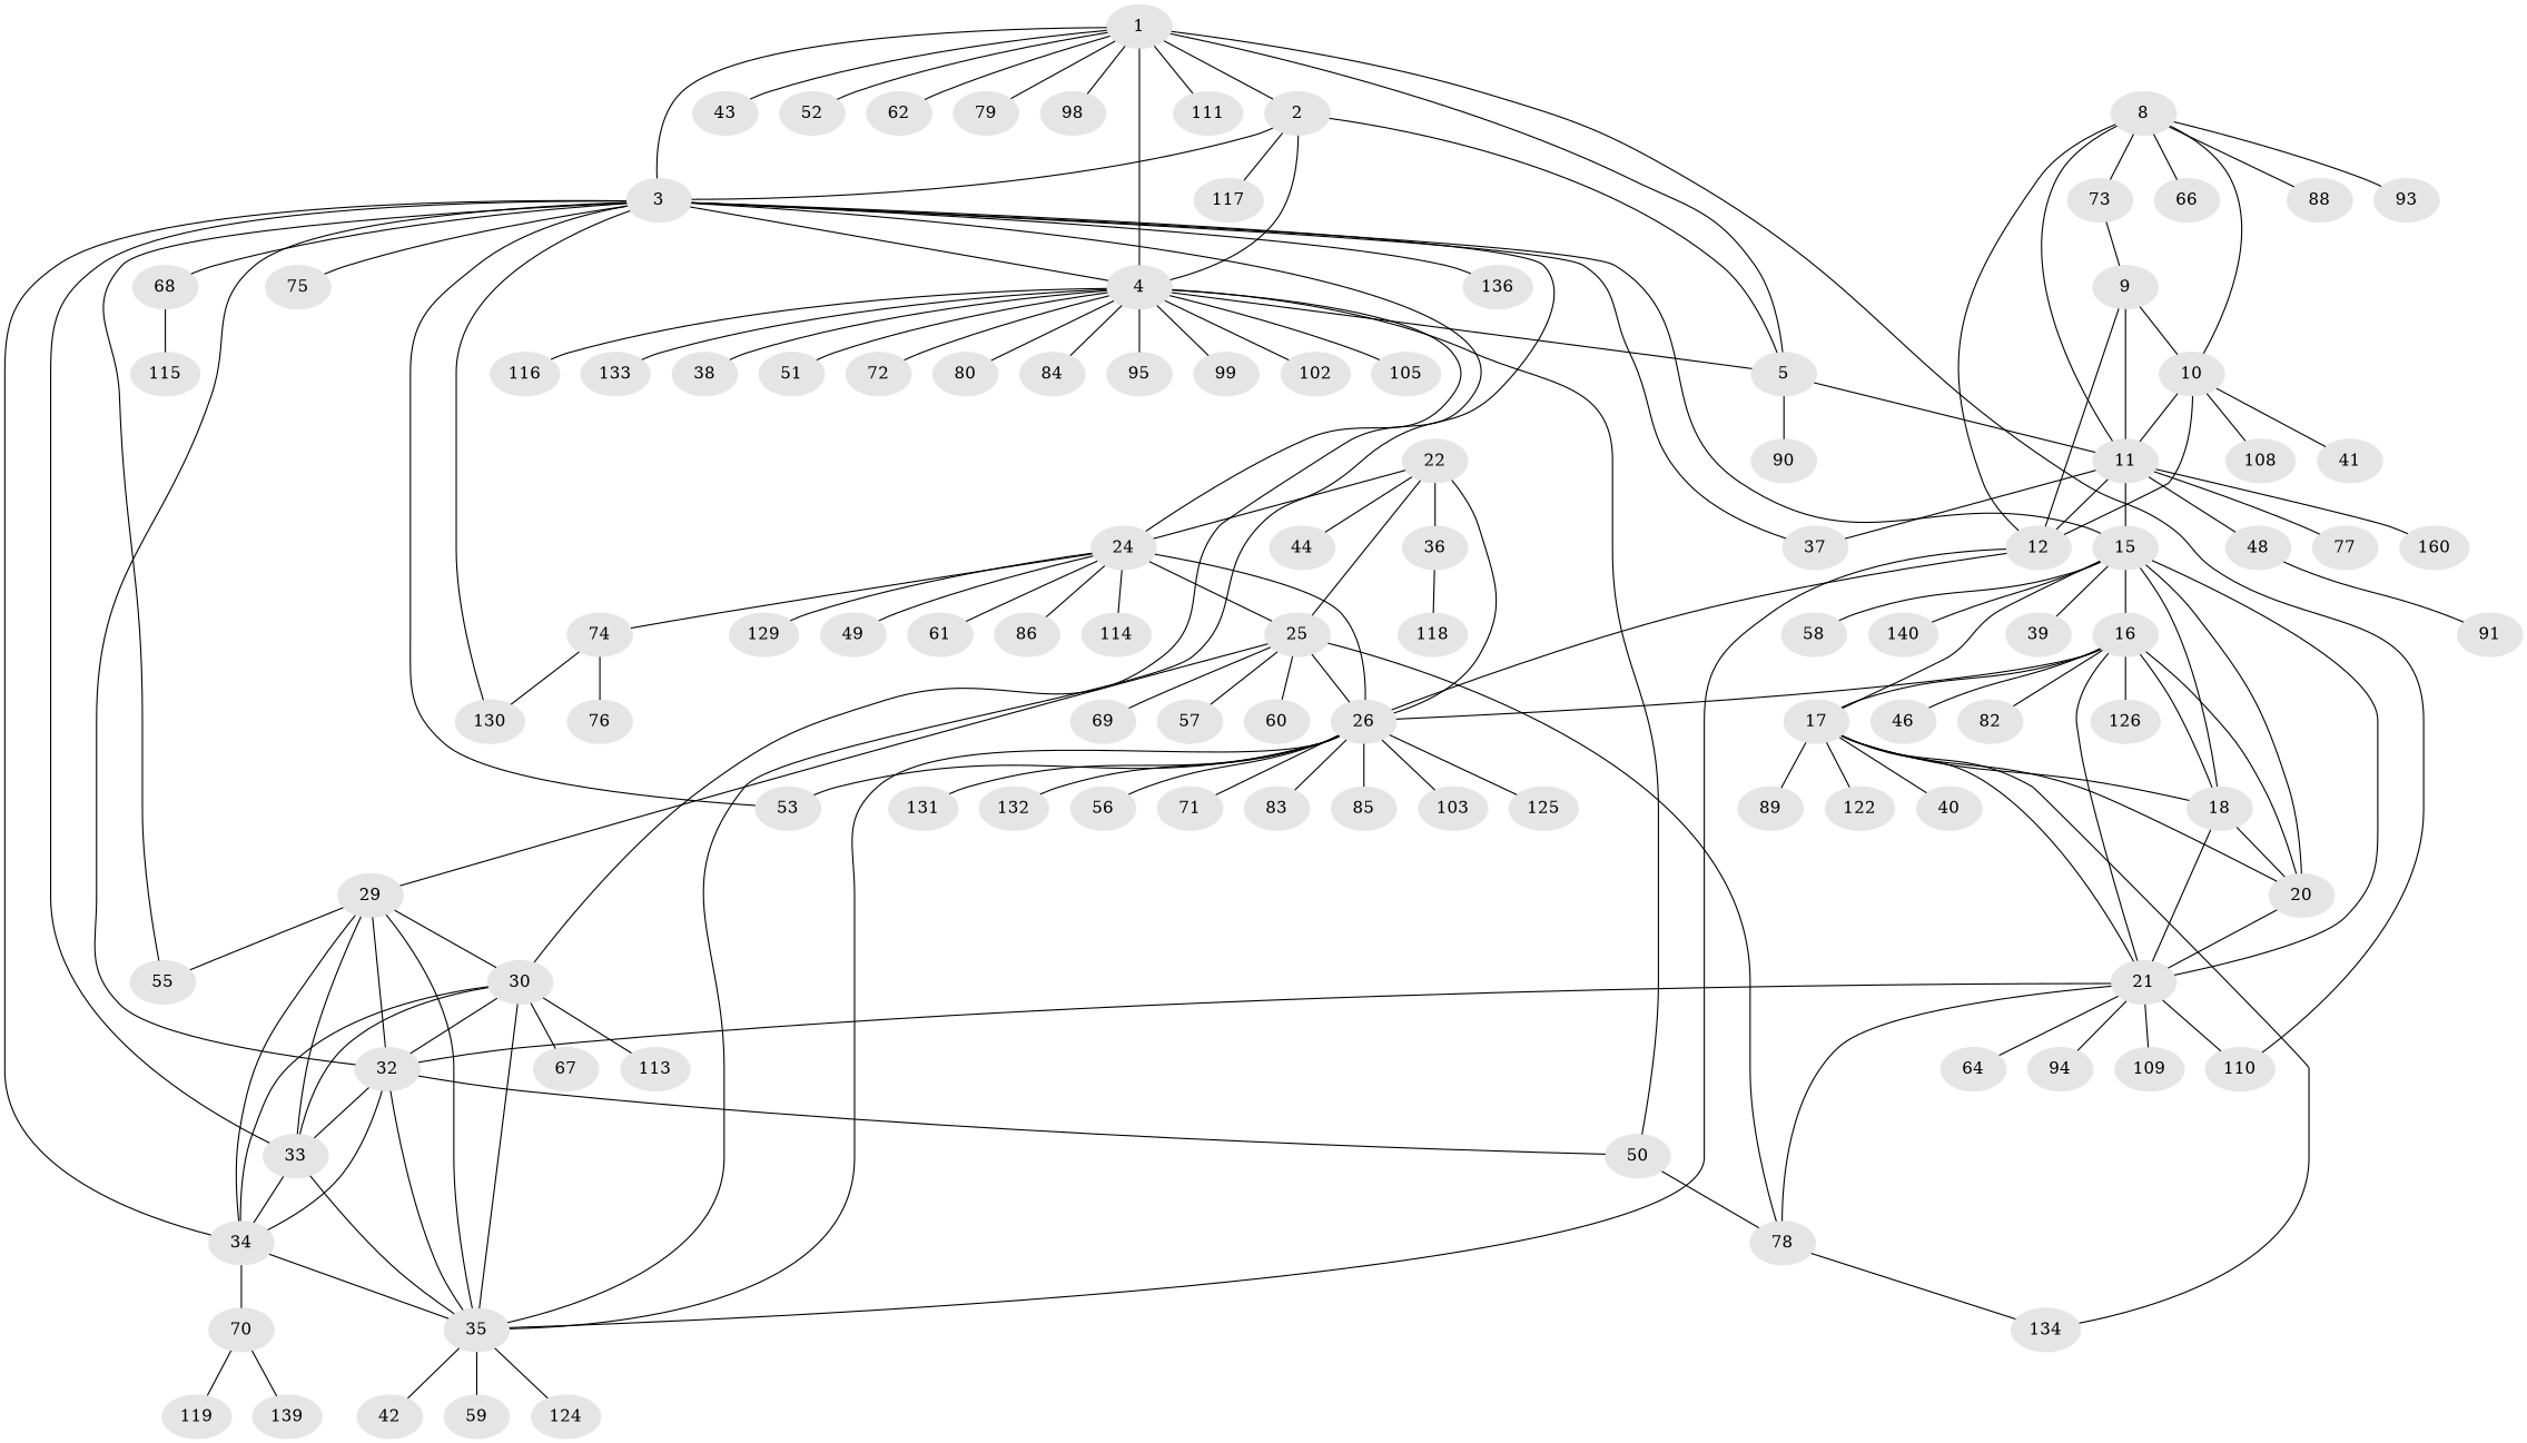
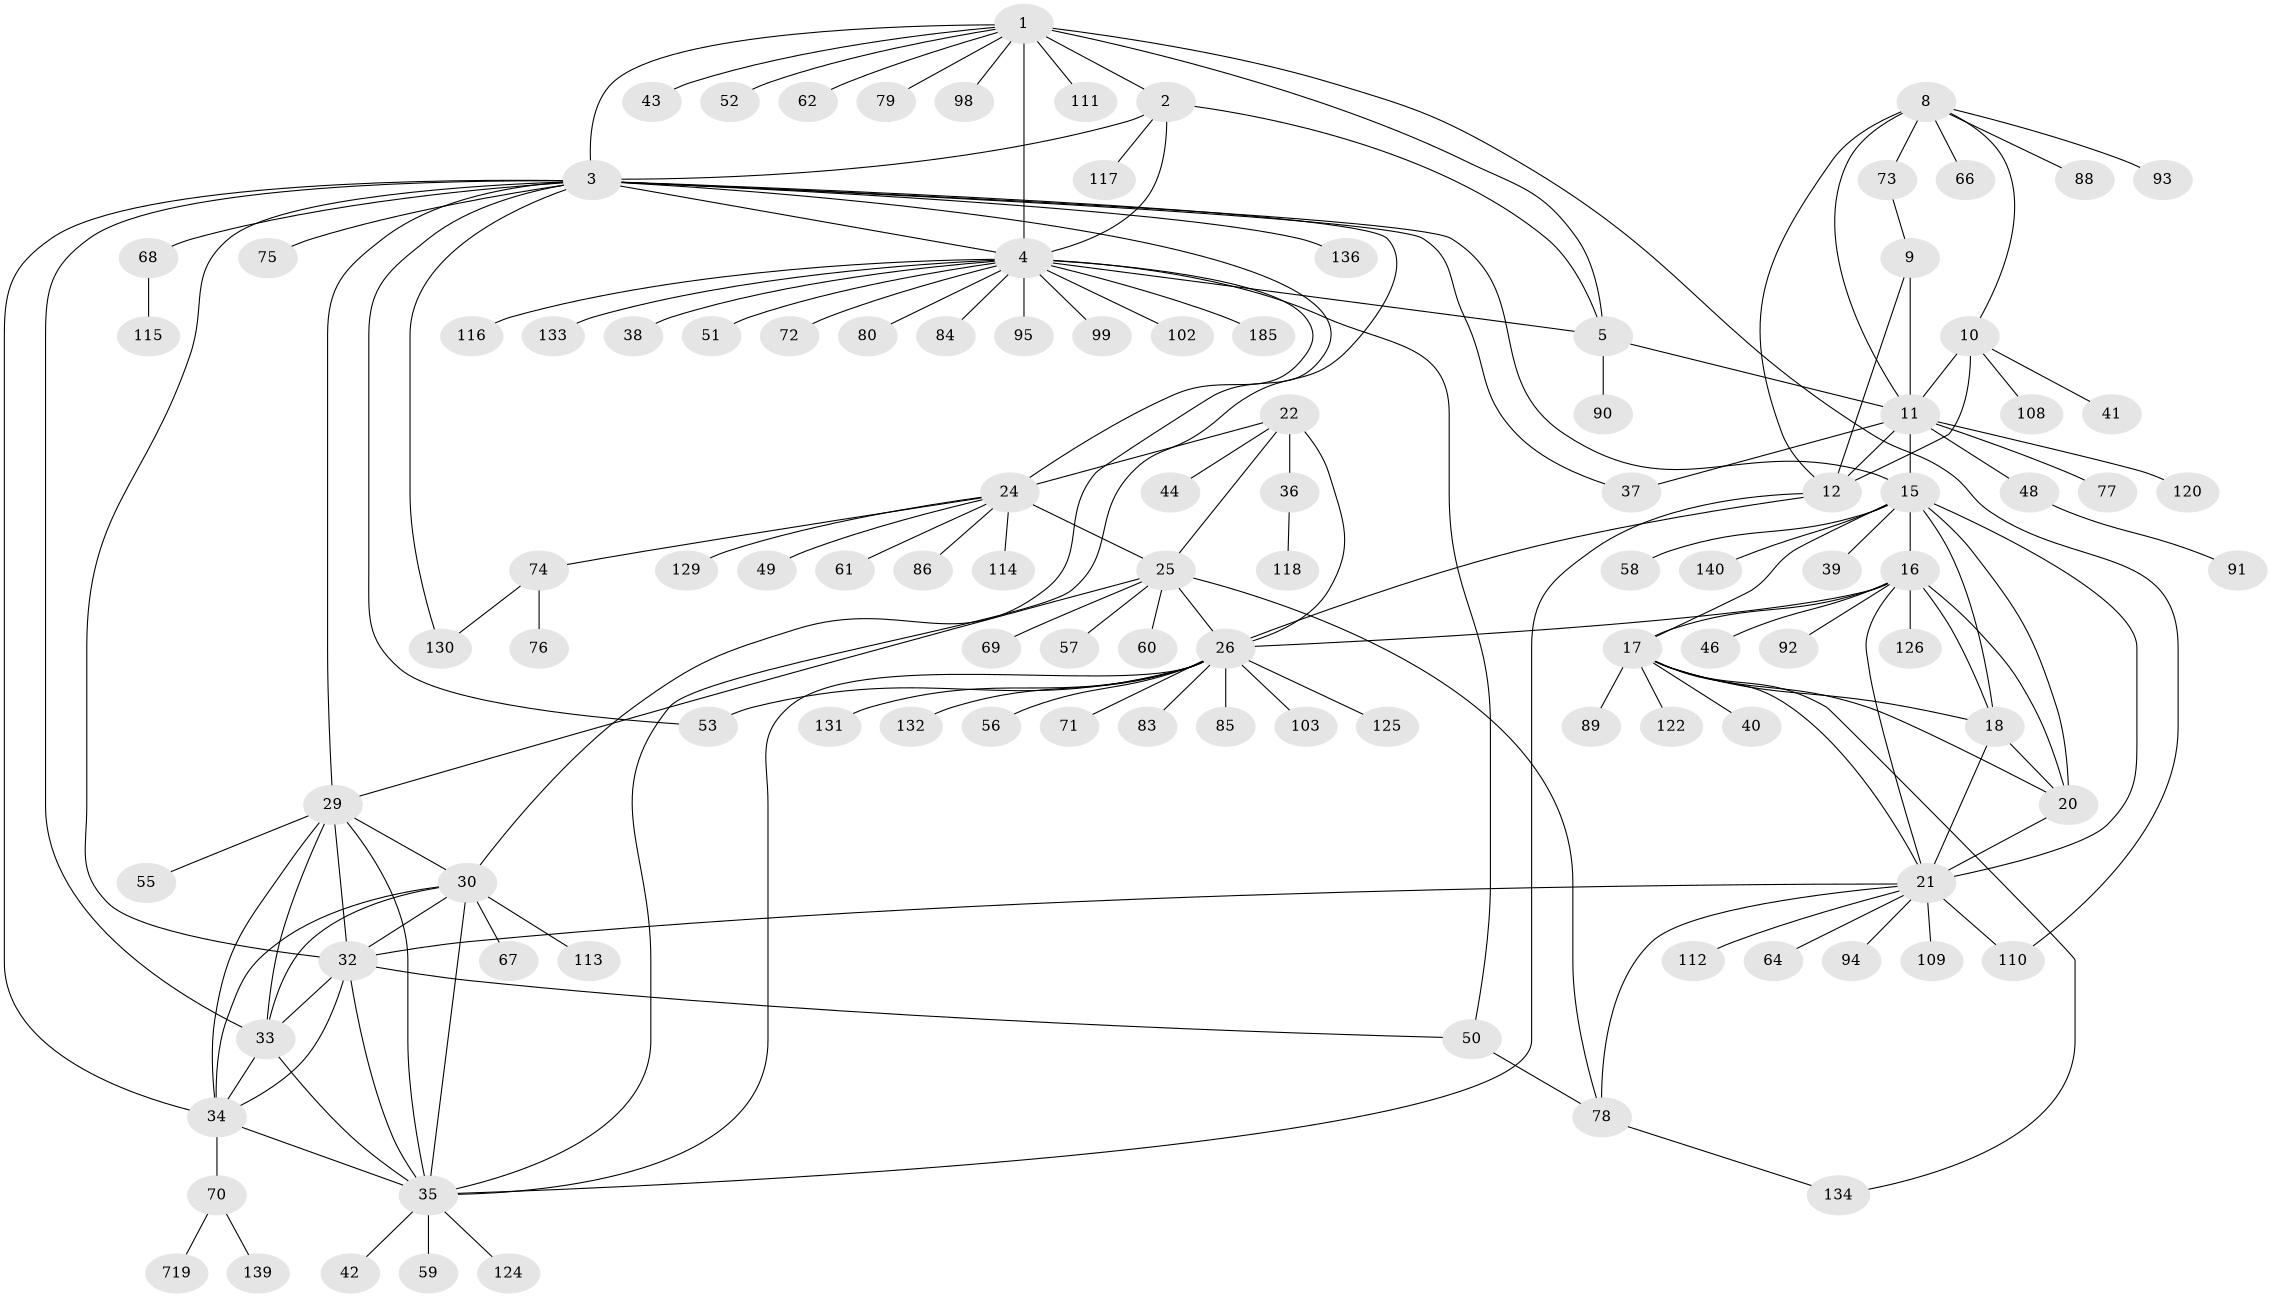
  graph {
    node [color=gray90 style=filled]
    1 [super="+6"]
    2
    3 [super="+31"]
    4 [super="+7"]
    5 [super="+100"]
    43
    52
    62
    79
    98
    110
    111
    117
    15 [super="+19"]
    29
    30 [super="+63"]
    32
    33 [super="+121"]
    34 [super="+54"]
    35 [super="+87"]
    37 [super="+47"]
    53
    68
    75
    130
    136
    24 [super="+141"]
    38
    50
    51
    72
    80
    84
    95
    99
    102
-   105
+   105 [label=185]
    116
    133
    11 [super="+14"]
    90
    16 [super="+127"]
    17 [super="+81"]
    18 [super="+107"]
    20
    21 [super="+45"]
    39
    58 [super="+101"]
    140
    55
    67
    113
    70 [super="+128"]
    42
    59
    n56 [label=124 super="+123"]
    115
    26 [super="+28"]
    25 [super="+27"]
    49
    61
    74 [super="+82"]
    86
    114
    129
    78 [super="+124"]
    12 [super="+65"]
    48
    77
-   120 [super="+139" label=160]
+   120 [super="+139"]
    8 [super="+137"]
    10 [super="+138"]
    66
    73
    88
    93
    9 [super="+13"]
    41
    108
    91
    56 [super="+106"]
    71
    83 [super="+97"]
    85
    103
    125
    131
    132
    46
-   92 [label=82]
+   92
    126
    40
    89
    122
    134
    64
    94
    109
+   112
    22 [super="+23"]
    36
    44
    57
    60
    69 [super="+96"]
    118
    76
-   119
+   119 [label=719]
    n109 [label=139]
    1 -- 2 [weight=2]
    1 -- 3 [weight=2]
    1 -- 4 [weight=4]
    1 -- 5 [weight=2]
    1 -- 43
    1 -- 52
    1 -- 62
    1 -- 79
    1 -- 98
    1 -- 110
    1 -- 111
    2 -- 3
    2 -- 4 [weight=2]
    2 -- 5
    2 -- 117
    3 -- 4 [weight=2]
    3 -- 15
-   3 -- 55
+   3 -- 29
    3 -- 30
    3 -- 32
    3 -- 33
    3 -- 34
    3 -- 35
    3 -- 37
    3 -- 53
    3 -- 68
    3 -- 75
    3 -- 130
    3 -- 136
    4 -- 5 [weight=2]
    4 -- 24
    4 -- 38
    4 -- 50
    4 -- 51
    4 -- 72
    4 -- 80
    4 -- 84
    4 -- 95
    4 -- 99
    4 -- 102
    4 -- 105
    4 -- 116
    4 -- 133
    5 -- 11
    5 -- 90
    15 -- 16 [weight=2]
    15 -- 17 [weight=2]
    15 -- 18 [weight=2]
    15 -- 20 [weight=2]
    15 -- 21 [weight=2]
    15 -- 39
    15 -- 58
    15 -- 140
    29 -- 30
    29 -- 32
    29 -- 33
    29 -- 34
    29 -- 35
    29 -- 55
    30 -- 32
    30 -- 33
    30 -- 34
    30 -- 35
    30 -- 67
    30 -- 113
    32 -- 33
    32 -- 34
    32 -- 35
    32 -- 50
    33 -- 34
    33 -- 35
    34 -- 35
    34 -- 70
    35 -- 42
    35 -- 59
    35 -- n56
    68 -- 115
-   24 -- 26 [weight=2]
    24 -- 25 [weight=2]
    24 -- 49
    24 -- 61
    24 -- 74
    24 -- 86
    24 -- 114
    24 -- 129
    50 -- 78
    11 -- 15
    11 -- 37
    11 -- 12 [weight=2]
    11 -- 48
    11 -- 77
    11 -- 120
    16 -- 17
    16 -- 18
    16 -- 20
    16 -- 21
    16 -- 26
    16 -- 46
    16 -- 92
    16 -- 126
    17 -- 18
    17 -- 20
    17 -- 21
    17 -- 40
    17 -- 89
    17 -- 122
    17 -- 134
    18 -- 20
    18 -- 21
    20 -- 21
    21 -- 110
    21 -- 32
    21 -- 78
    21 -- 64
    21 -- 94
    21 -- 109
+   21 -- 112
    70 -- 119
    70 -- n109
    26 -- 35
    26 -- 53
    26 -- 56
    26 -- 71
    26 -- 83
    26 -- 85
    26 -- 103
    26 -- 125
    26 -- 131
    26 -- 132
    25 -- 29
    25 -- 26 [weight=4]
    25 -- 78
    25 -- 57
    25 -- 60
    25 -- 69
    74 -- 130
    74 -- 76
    78 -- 134
    12 -- 35
    12 -- 26
    48 -- 91
    8 -- 11 [weight=2]
    8 -- 12
    8 -- 10
    8 -- 66
    8 -- 73
    8 -- 88
    8 -- 93
    10 -- 11 [weight=2]
    10 -- 12
    10 -- 41
    10 -- 108
    73 -- 9 [weight=2]
    9 -- 11 [weight=4]
    9 -- 12 [weight=2]
-   9 -- 10 [weight=2]
    22 -- 24 [weight=2]
    22 -- 26 [weight=4]
    22 -- 25 [weight=4]
    22 -- 36
    22 -- 44
    36 -- 118
  }
